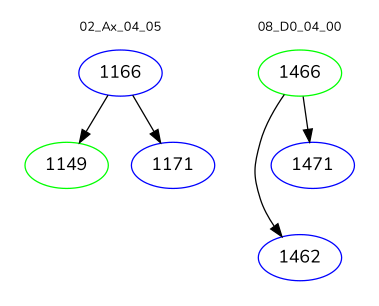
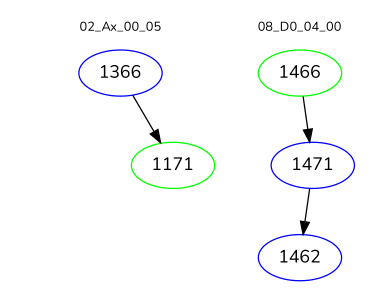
  digraph {
    fontname=Nunito
    node [color=blue fontname=Nunito]
    edge [color=black fontname=Nunito]
-   n1 [label=1166]
-   n2 [color=green label=1149]
-   n3 [label=1171]
+   n1 [label=1366]
+   n3 [color=green label=1171]
    n4 [color=green label=1466]
    n5 [label=1462]
    n6 [label=1471]
    subgraph cluster_1 {
      color=white
      fontsize=10
-     label="02_Ax_04_05"
+     label="02_Ax_00_05"
      n1
-     n2
      n3
    }
    subgraph cluster_2 {
      color=white
      fontsize=10
      label="08_D0_04_00"
      n4
      n5
      n6
    }
-   n1 -> n2
    n1 -> n3
-   n4 -> n5
+   n6 -> n5
    n4 -> n6
  }
